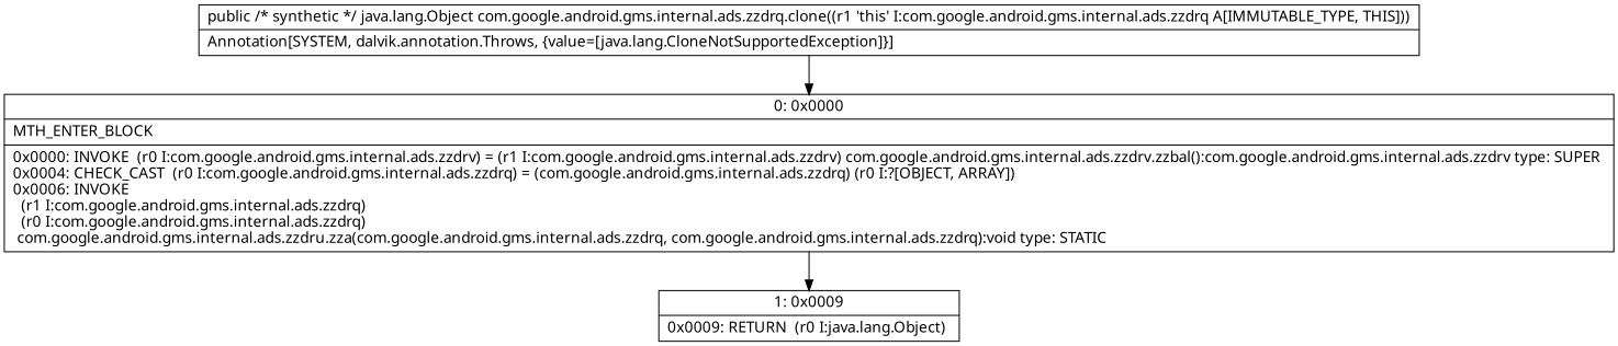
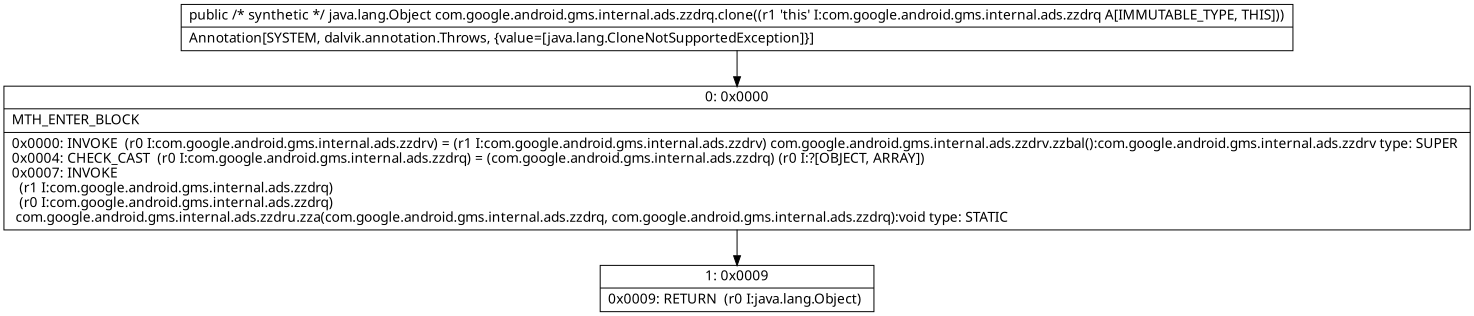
  digraph {
    fontname="Noto Sans"
    node [shape=record fontname="Noto Sans"]
    edge [fontname="Noto Sans"]
-   n1 [label="{0\:\ 0x0000|MTH_ENTER_BLOCK\l|0x0000: INVOKE  (r0 I:com.google.android.gms.internal.ads.zzdrv) = (r1 I:com.google.android.gms.internal.ads.zzdrv) com.google.android.gms.internal.ads.zzdrv.zzbal():com.google.android.gms.internal.ads.zzdrv type: SUPER \l0x0004: CHECK_CAST  (r0 I:com.google.android.gms.internal.ads.zzdrq) = (com.google.android.gms.internal.ads.zzdrq) (r0 I:?[OBJECT, ARRAY]) \l0x0006: INVOKE  \l  (r1 I:com.google.android.gms.internal.ads.zzdrq)\l  (r0 I:com.google.android.gms.internal.ads.zzdrq)\l com.google.android.gms.internal.ads.zzdru.zza(com.google.android.gms.internal.ads.zzdrq, com.google.android.gms.internal.ads.zzdrq):void type: STATIC \l}"]
+   n1 [label="{0\:\ 0x0000|MTH_ENTER_BLOCK\l|0x0000: INVOKE  (r0 I:com.google.android.gms.internal.ads.zzdrv) = (r1 I:com.google.android.gms.internal.ads.zzdrv) com.google.android.gms.internal.ads.zzdrv.zzbal():com.google.android.gms.internal.ads.zzdrv type: SUPER \l0x0004: CHECK_CAST  (r0 I:com.google.android.gms.internal.ads.zzdrq) = (com.google.android.gms.internal.ads.zzdrq) (r0 I:?[OBJECT, ARRAY]) \l0x0007: INVOKE  \l  (r1 I:com.google.android.gms.internal.ads.zzdrq)\l  (r0 I:com.google.android.gms.internal.ads.zzdrq)\l com.google.android.gms.internal.ads.zzdru.zza(com.google.android.gms.internal.ads.zzdrq, com.google.android.gms.internal.ads.zzdrq):void type: STATIC \l}"]
    n2 [label="{1\:\ 0x0009|0x0009: RETURN  (r0 I:java.lang.Object) \l}"]
    n3 [label="{public \/* synthetic *\/ java.lang.Object com.google.android.gms.internal.ads.zzdrq.clone((r1 'this' I:com.google.android.gms.internal.ads.zzdrq A[IMMUTABLE_TYPE, THIS]))  | Annotation[SYSTEM, dalvik.annotation.Throws, \{value=[java.lang.CloneNotSupportedException]\}]\l}"]
    n1 -> n2
    n3 -> n1
  }
